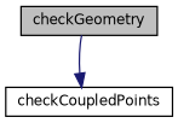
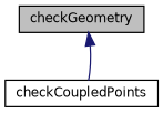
  digraph {
    rankdir=TB
    node [color=black fontname=Helvetica fontsize=10 shape=record]
    n1 [fillcolor=grey75 fontcolor=black height=0.2 label=checkGeometry style=filled width=0.4]
    n2 [height=0.2 label=checkCoupledPoints width=0.4]
-   n1 -> n2 [color=midnightblue fontname=Helvetica fontsize=10 labelfontname=Helvetica labelfontsize=10 style=solid]
+   n2 -> n1 [color=midnightblue fontname=Helvetica fontsize=10 labelfontname=Helvetica labelfontsize=10 style=solid]
  }
